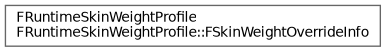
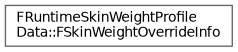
  digraph {
    rankdir=LR
-   n1 [color=grey40 fillcolor=white fontname=Helvetica fontsize=10 height=0.2 label="FRuntimeSkinWeightProfile\lFRuntimeSkinWeightProfile::FSkinWeightOverrideInfo" shape=box style=filled width=0.4]
+   n1 [color=grey40 fillcolor=white fontname=Helvetica fontsize=10 height=0.2 label="FRuntimeSkinWeightProfile\lData::FSkinWeightOverrideInfo" shape=box style=filled width=0.4]
  }
